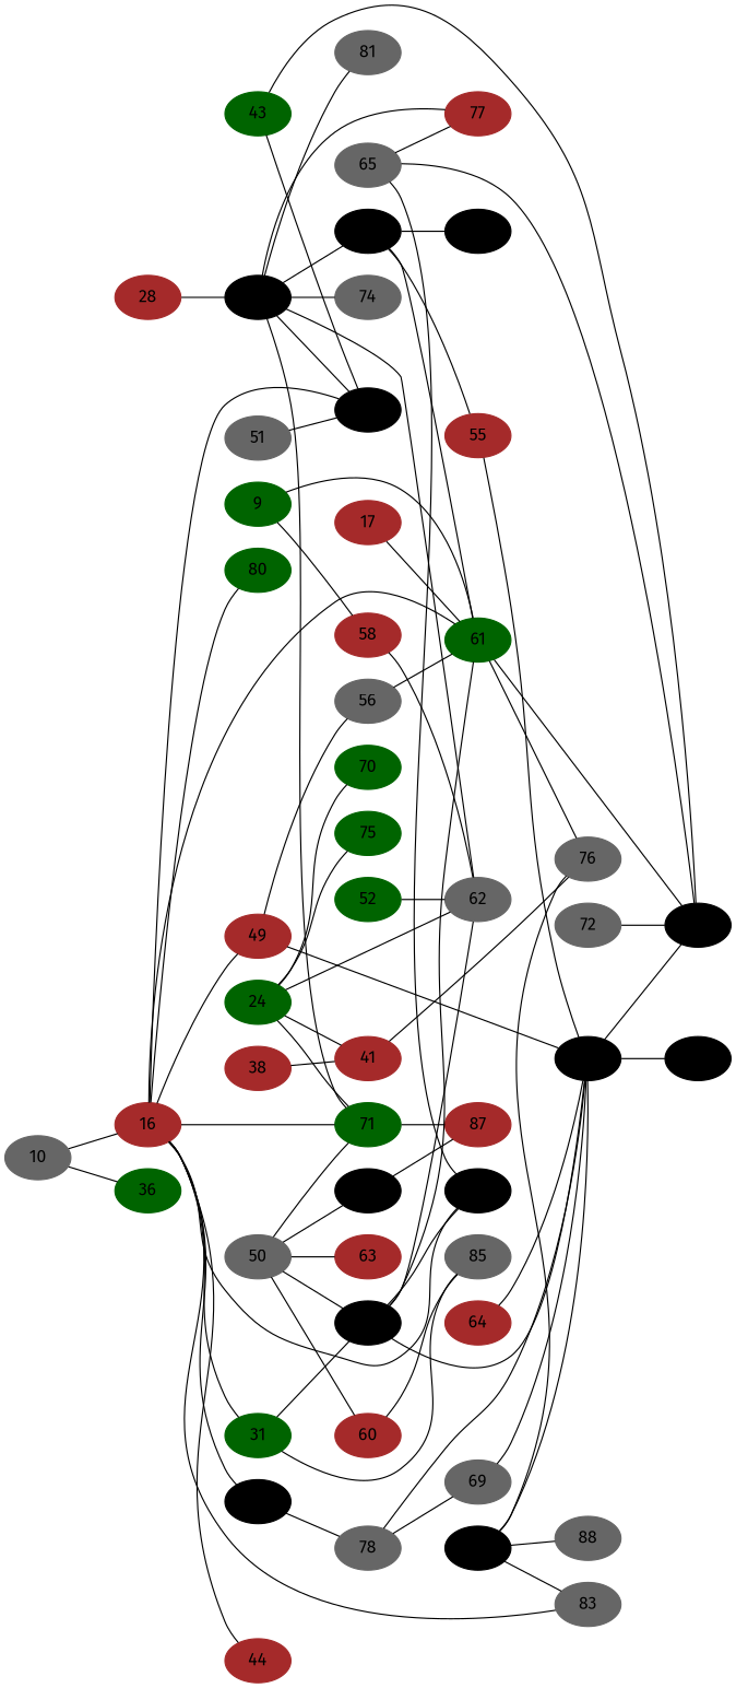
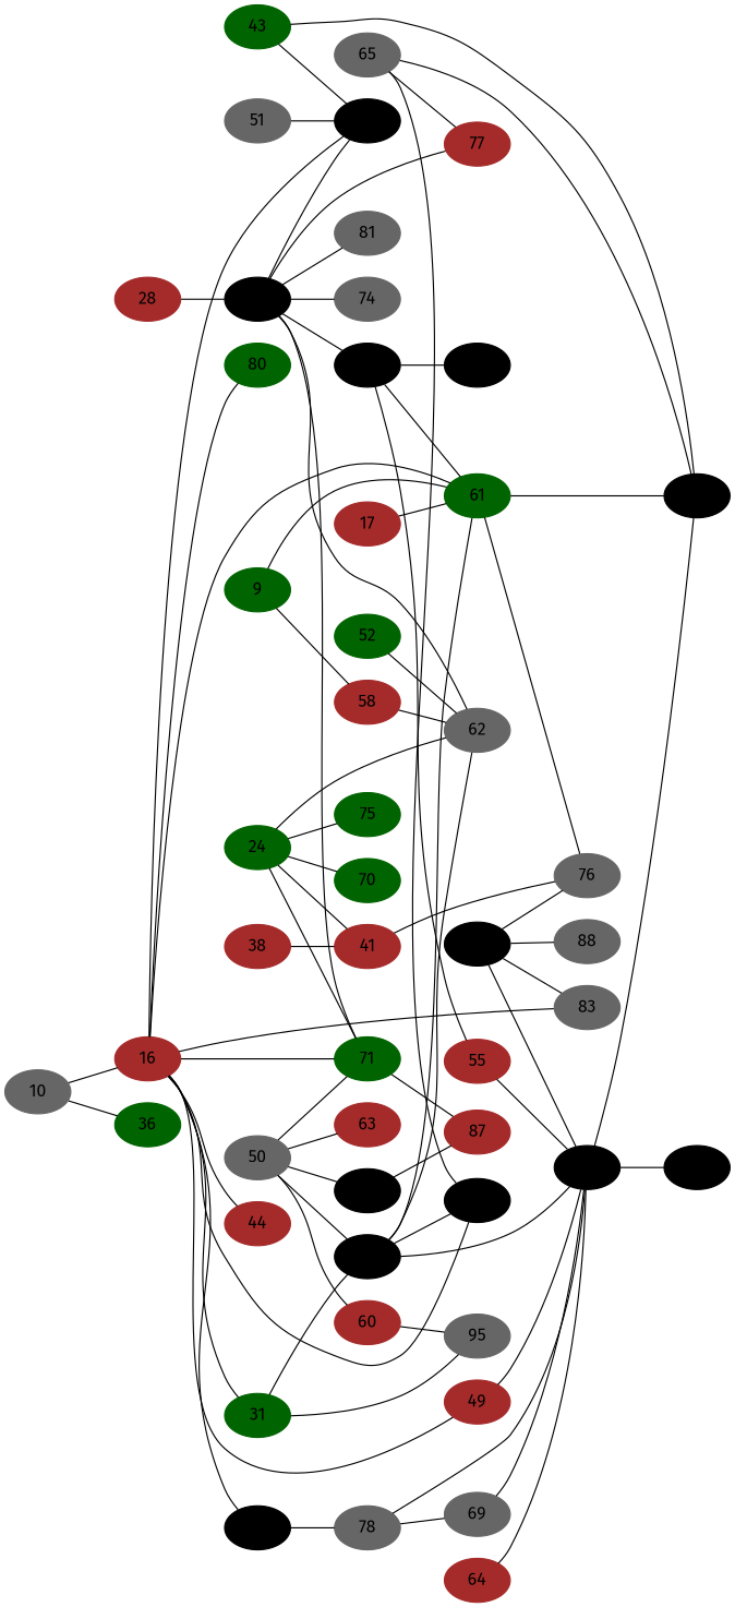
  graph {
    fontname="Fira Sans"
    rankdir=LR
    node [color=gray40 fontname="Fira Sans" style=filled]
    edge [fontname="Fira Sans"]
    9 [color=darkgreen]
    58 [color=brown]
    61 [color=darkgreen super="+45+32"]
    62 [super="+29"]
    76 [super="+47"]
    86 [color=black super="+37"]
    16 [color=brown super="+2+1+4"]
    31 [color=darkgreen]
    42 [color=black super="+21"]
    44 [color=brown]
    49 [color=brown super="+23"]
    71 [color=darkgreen super="+3+68"]
    73 [color=black super="+30"]
    79 [color=black super="+35+25+18+8+39"]
    80 [color=darkgreen]
    83
    10
    36 [color=darkgreen]
    53 [color=black super="+22"]
-   85 [super="+59"]
+   85 [super="+59" label=95]
    78
-   56
    82 [color=black super="+14+57"]
    87 [color=brown]
    17 [color=brown]
    41 [color=brown super="+26"]
    24 [color=darkgreen]
    70 [color=darkgreen]
    75 [color=darkgreen]
    40 [color=black super="+11+7+33"]
    48 [color=black super="+15"]
    74
    77 [color=brown]
    81
    28 [color=brown]
    38 [color=brown]
    54 [color=black]
    55 [color=brown]
    69 [super="+19+34+46"]
    43 [color=darkgreen]
    84 [color=black]
    50
    60 [color=brown]
    63 [color=brown]
    67 [color=black]
    51
    52 [color=darkgreen]
    64 [color=brown]
    65
    66 [color=black]
    88
-   72
    9 -- 58
    9 -- 61
    58 -- 62
    61 -- 76
    61 -- 86 [weight=2]
    16 -- 61 [weight=2]
    16 -- 31
    16 -- 42 [weight=2]
    16 -- 44
    16 -- 49
    16 -- 71 [weight=3]
    16 -- 73
    16 -- 79 [weight=3]
    16 -- 80
    16 -- 83
    31 -- 53
    31 -- 85 [weight=2]
    42 -- 78
-   49 -- 56
    49 -- 82
    71 -- 87
    10 -- 16
    10 -- 36
    53 -- 61
    53 -- 62
    53 -- 73
    53 -- 82
    78 -- 82
    78 -- 69
-   56 -- 61
    82 -- 86 [weight=3]
    82 -- 84
    17 -- 61
    41 -- 76
    24 -- 62 [weight=2]
    24 -- 71
    24 -- 41
    24 -- 70
    24 -- 75
    40 -- 62
    40 -- 71
    40 -- 79 [weight=2]
    40 -- 48 [weight=2]
    40 -- 74
    40 -- 77
    40 -- 81
    48 -- 61
    48 -- 54
    48 -- 55
    28 -- 40
    38 -- 41
    55 -- 82
    69 -- 82
    43 -- 86
    43 -- 79
    50 -- 71
    50 -- 53
    50 -- 60
    50 -- 63
    50 -- 67
    60 -- 85
    67 -- 87
    51 -- 79
    52 -- 62
    64 -- 82
    65 -- 86
    65 -- 73
    65 -- 77
    66 -- 76
    66 -- 83
    66 -- 82
    66 -- 88
-   72 -- 86
  }
